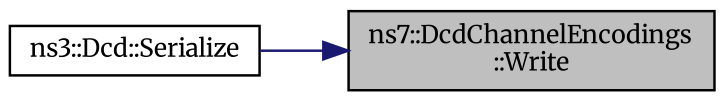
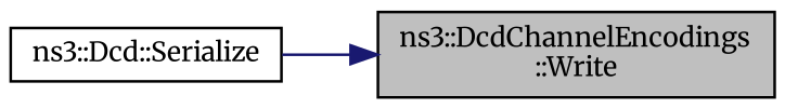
  digraph {
    rankdir=RL
    fontname=Merriweather
    node [color=black fontname=Merriweather fontsize=10 shape=record style=filled]
-   n1 [fillcolor=grey75 fontcolor=black height=0.2 label="ns7::DcdChannelEncodings\l::Write" width=0.4]
+   n1 [fillcolor=grey75 fontcolor=black height=0.2 label="ns3::DcdChannelEncodings\l::Write" width=0.4]
    n2 [fillcolor=white height=0.2 label="ns3::Dcd::Serialize" width=0.4]
    n1 -> n2 [color=midnightblue dir=back fontname=Merriweather fontsize=10 labelfontname=Helvetica labelfontsize=10 style=solid]
  }
